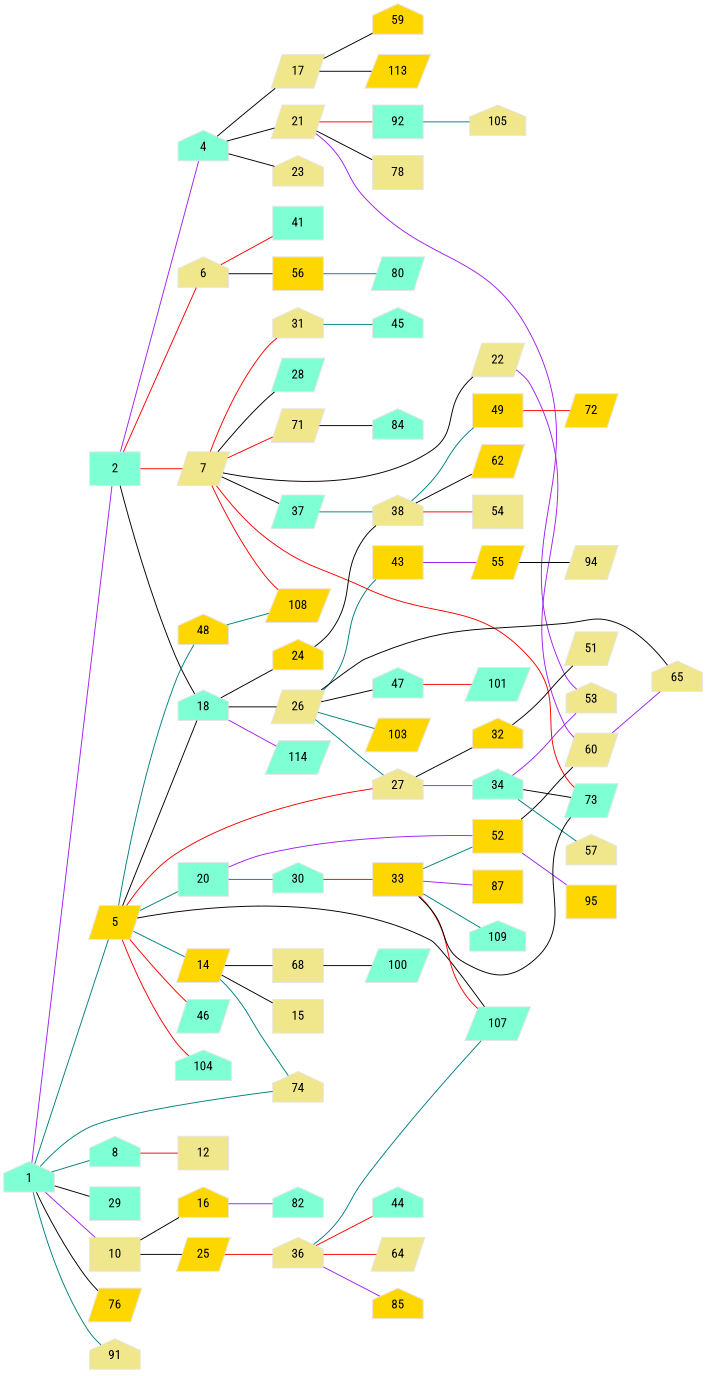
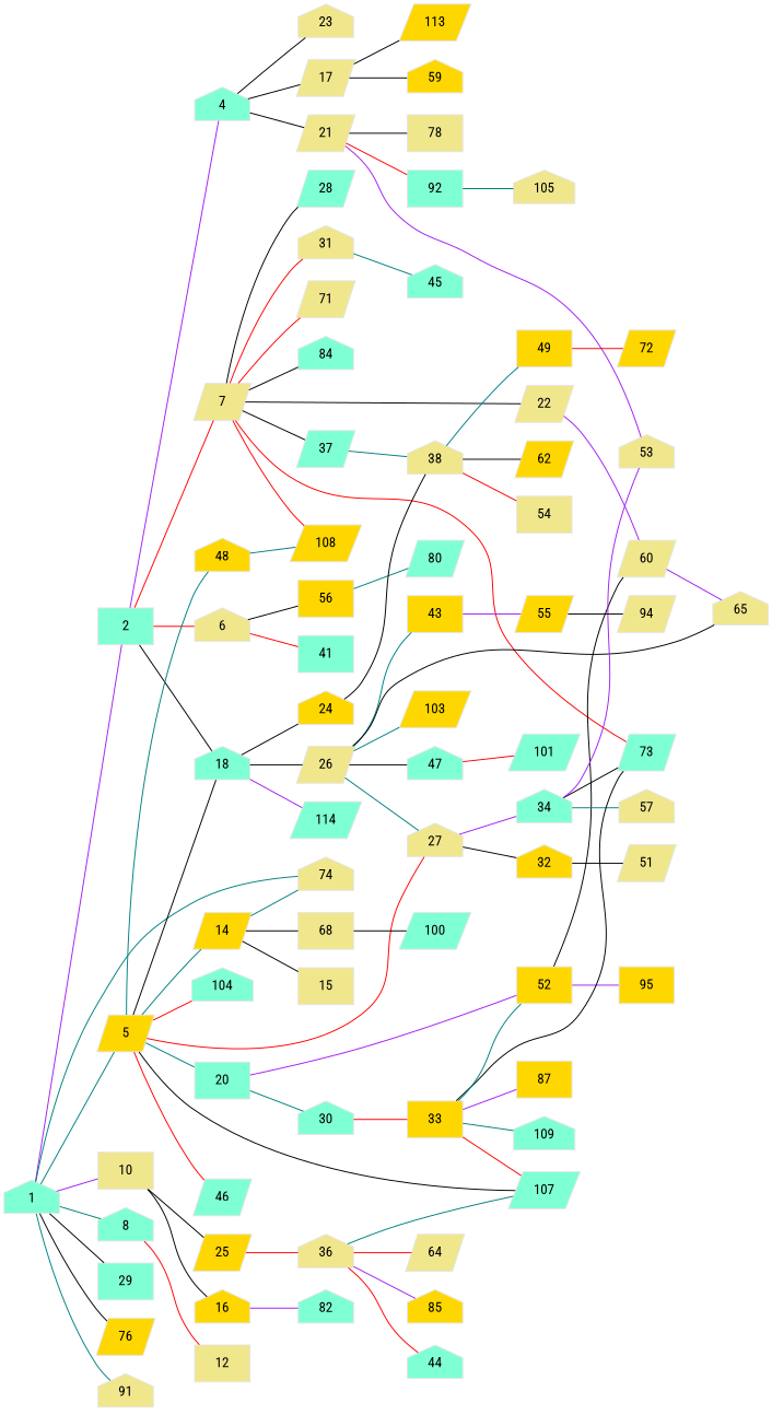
  graph {
    fontname="Roboto Condensed"
    rankdir=LR
    node [color=gray90 fillcolor=khaki fontname="Roboto Condensed" shape=house style=filled]
    edge [color=black fontname="Roboto Condensed"]
    1 [fillcolor=aquamarine super="+67"]
    2 [fillcolor=aquamarine shape=box super="+3"]
    5 [fillcolor=gold shape=parallelogram super="+13"]
    8 [fillcolor=aquamarine super="+9"]
    10 [shape=box super="+58"]
    29 [fillcolor=aquamarine shape=box super="+69"]
    74
    76 [fillcolor=gold shape=parallelogram]
    91
    4 [fillcolor=aquamarine super="+11"]
    6
    7 [shape=parallelogram super="+39"]
    18 [fillcolor=aquamarine super="+19"]
    14 [fillcolor=gold shape=parallelogram super="+63"]
    20 [fillcolor=aquamarine shape=box]
    27
    46 [fillcolor=aquamarine shape=parallelogram]
    48 [fillcolor=gold]
    104 [fillcolor=aquamarine]
    107 [fillcolor=aquamarine shape=parallelogram super="+110"]
    12 [shape=box]
    16 [fillcolor=gold]
    25 [fillcolor=gold shape=parallelogram super="+93"]
    17 [shape=parallelogram super="+50"]
    21 [shape=parallelogram super="+42"]
    23 [super="+112"]
    41 [fillcolor=aquamarine shape=box]
    56 [fillcolor=gold shape=box super="+89"]
    22 [shape=parallelogram super="+111"]
    28 [fillcolor=aquamarine shape=parallelogram]
    31 [super="+88"]
    37 [fillcolor=aquamarine shape=parallelogram super="+98"]
    71 [shape=parallelogram]
    73 [fillcolor=aquamarine shape=parallelogram super="+90"]
    84 [fillcolor=aquamarine]
    108 [fillcolor=gold shape=parallelogram]
    24 [fillcolor=gold]
    26 [shape=parallelogram super="+86"]
    114 [fillcolor=aquamarine shape=parallelogram]
    59 [fillcolor=gold]
    113 [fillcolor=gold shape=parallelogram]
    53 [super="+79"]
    78 [shape=box super="+83"]
    92 [fillcolor=aquamarine shape=box super="+96"]
    15 [shape=box]
    68 [shape=box super="+75"]
    30 [fillcolor=aquamarine]
    52 [fillcolor=gold shape=box super="+81"]
    32 [fillcolor=gold super="+106"]
    34 [fillcolor=aquamarine super="+61"]
    80 [fillcolor=aquamarine shape=parallelogram]
    60 [shape=parallelogram super="+99"]
    45 [fillcolor=aquamarine]
    38 [super="+40"]
    82 [fillcolor=aquamarine]
    36 [super="+70"]
    100 [fillcolor=aquamarine shape=parallelogram super="+102"]
    43 [fillcolor=gold shape=box]
    47 [fillcolor=aquamarine]
    65
    103 [fillcolor=gold shape=parallelogram]
    33 [fillcolor=gold shape=box super="+35"]
    95 [fillcolor=gold shape=box]
    105
    49 [fillcolor=gold shape=box super="+77"]
    54 [shape=box]
    62 [fillcolor=gold shape=parallelogram super="+66"]
    44 [fillcolor=aquamarine]
    64 [shape=parallelogram]
    85 [fillcolor=gold]
    55 [fillcolor=gold shape=parallelogram super="+97"]
    101 [fillcolor=aquamarine shape=parallelogram]
    51 [shape=parallelogram]
    57
    87 [fillcolor=gold shape=box]
    109 [fillcolor=aquamarine]
    72 [fillcolor=gold shape=parallelogram]
    94 [shape=parallelogram]
    1 -- 2 [color=purple]
    1 -- 5 [color=teal]
    1 -- 8 [color=teal]
    1 -- 10 [color=purple]
    1 -- 29
    1 -- 74 [color=teal]
    1 -- 76
    1 -- 91 [color=teal]
    2 -- 4 [color=purple]
    2 -- 6 [color=red]
    2 -- 7 [color=red]
    2 -- 18
    5 -- 18
    5 -- 14 [color=teal]
    5 -- 20 [color=teal]
    5 -- 27 [color=red]
    5 -- 46 [color=red]
    5 -- 48 [color=teal]
    5 -- 104 [color=red]
    5 -- 107
    8 -- 12 [color=red]
    10 -- 16
    10 -- 25
    4 -- 17
    4 -- 21
    4 -- 23
    6 -- 41 [color=red]
    6 -- 56
    7 -- 22
    7 -- 28
    7 -- 31 [color=red]
    7 -- 37
    7 -- 71 [color=red]
    7 -- 73 [color=red]
-   71 -- 84
+   7 -- 84
    7 -- 108 [color=red]
    18 -- 24
    18 -- 26
    18 -- 114 [color=purple]
    14 -- 74 [color=teal]
    14 -- 15
    14 -- 68
    20 -- 30 [color=teal]
    20 -- 52 [color=purple]
    27 -- 32
    27 -- 34 [color=purple]
    48 -- 108 [color=teal]
    16 -- 82 [color=purple]
    25 -- 36 [color=red]
    17 -- 59
    17 -- 113
    21 -- 53 [color=purple]
    21 -- 78
    21 -- 92 [color=red]
    56 -- 80 [color=teal]
    22 -- 60 [color=purple]
    31 -- 45 [color=teal]
    37 -- 38 [color=teal]
    24 -- 38
    26 -- 27 [color=teal]
    26 -- 43 [color=teal]
    26 -- 47
    26 -- 65
    26 -- 103 [color=teal]
    92 -- 105 [color=teal]
    68 -- 100
    30 -- 33 [color=red]
    52 -- 60
    52 -- 95 [color=purple]
    32 -- 51
    34 -- 73
    34 -- 53 [color=purple]
    34 -- 57 [color=teal]
    60 -- 65 [color=purple]
    38 -- 49 [color=teal]
    38 -- 54 [color=red]
    38 -- 62
    36 -- 107 [color=teal]
    36 -- 44 [color=red]
    36 -- 64 [color=red]
    36 -- 85 [color=purple]
    43 -- 55 [color=purple]
    47 -- 101 [color=red]
    33 -- 107 [color=red]
    33 -- 73
    33 -- 52 [color=teal]
    33 -- 87 [color=purple]
    33 -- 109 [color=teal]
    49 -- 72 [color=red]
    55 -- 94
  }
